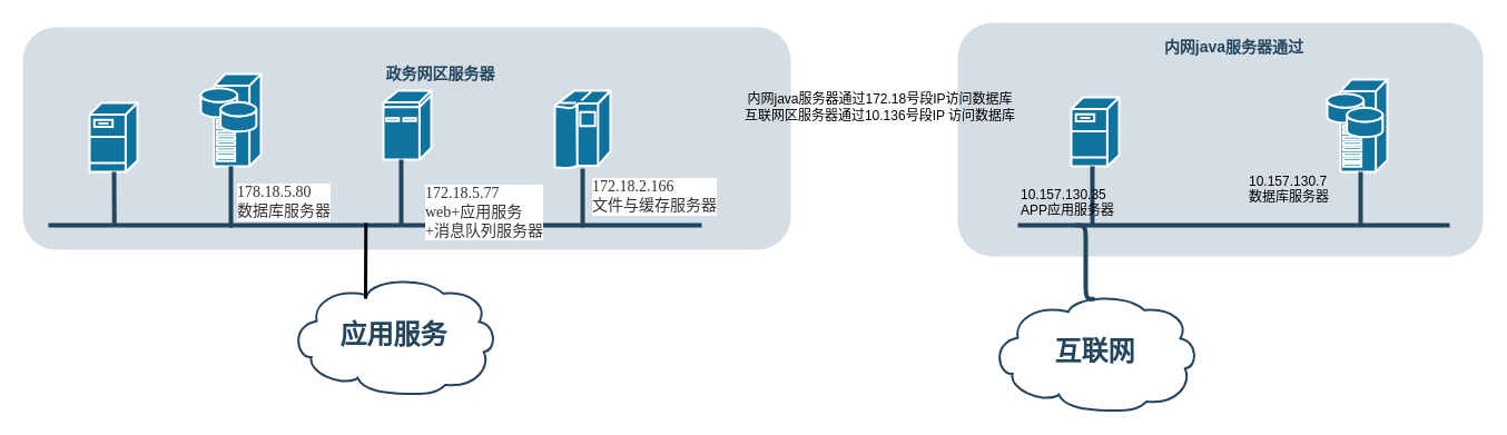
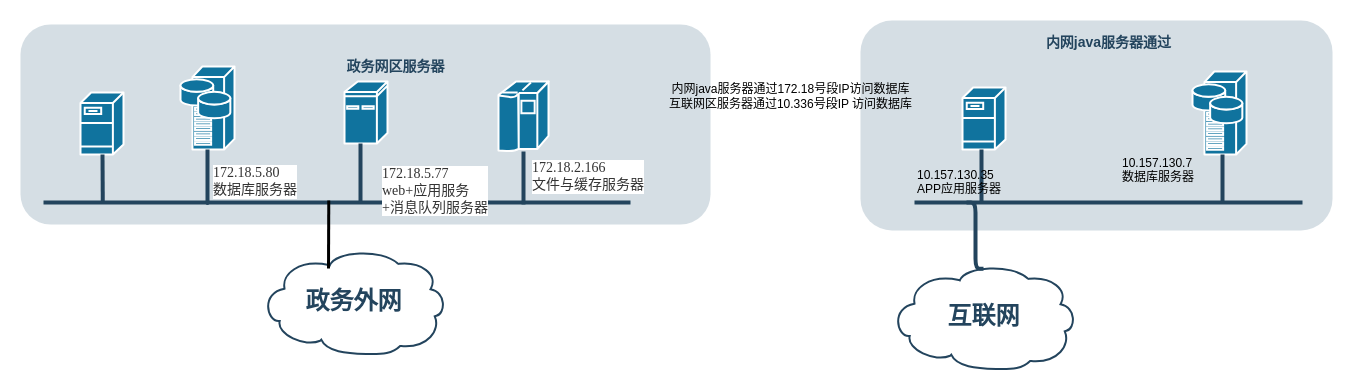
  <mxCell id="0" />
  <mxCell id="1" parent="0" />
  <mxCell id="2" value="" style="rounded=1;whiteSpace=wrap;html=1;strokeColor=none;fillColor=#BAC8D3;fontSize=24;fontColor=#23445D;align=center;opacity=60;" parent="1" vertex="1"><mxGeometry x="860" y="20" width="472" height="210" as="geometry" /></mxCell>
  <mxCell id="3" value="" style="rounded=1;whiteSpace=wrap;html=1;strokeColor=none;fillColor=#BAC8D3;fontSize=24;fontColor=#23445D;align=center;opacity=60;" parent="1" vertex="1"><mxGeometry x="20" y="24" width="690" height="200" as="geometry" /></mxCell>
  <mxCell id="4" value="" style="shape=mxgraph.cisco.servers.fileserver;html=1;dashed=0;fillColor=#10739E;strokeColor=#ffffff;strokeWidth=2;verticalLabelPosition=bottom;verticalAlign=top;fontFamily=Helvetica;fontSize=36;fontColor=#FFB366" parent="1" vertex="1"><mxGeometry x="80" y="92" width="43" height="62" as="geometry" /></mxCell>
  <mxCell id="5" value="" style="shape=mxgraph.cisco.servers.storage_server;html=1;dashed=0;fillColor=#10739E;strokeColor=#ffffff;strokeWidth=2;verticalLabelPosition=bottom;verticalAlign=top;fontFamily=Helvetica;fontSize=36;fontColor=#FFB366" parent="1" vertex="1"><mxGeometry x="180" y="66" width="54" height="83" as="geometry" /></mxCell>
  <mxCell id="6" value="" style="shape=mxgraph.cisco.computers_and_peripherals.ibm_mini_as400;html=1;dashed=0;fillColor=#10739E;strokeColor=#ffffff;strokeWidth=2;verticalLabelPosition=bottom;verticalAlign=top;fontFamily=Helvetica;fontSize=36;fontColor=#FFB366" parent="1" vertex="1"><mxGeometry x="344" y="81" width="43" height="62" as="geometry" /></mxCell>
  <mxCell id="7" value="" style="shape=mxgraph.cisco.computers_and_peripherals.ibm_mainframe;html=1;dashed=0;fillColor=#10739E;strokeColor=#ffffff;strokeWidth=2;verticalLabelPosition=bottom;verticalAlign=top;fontFamily=Helvetica;fontSize=36;fontColor=#FFB366" parent="1" vertex="1"><mxGeometry x="498" y="81" width="50" height="70" as="geometry" /></mxCell>
  <mxCell id="8" value="" style="shape=mxgraph.cisco.servers.fileserver;html=1;dashed=0;fillColor=#10739E;strokeColor=#ffffff;strokeWidth=2;verticalLabelPosition=bottom;verticalAlign=top;fontFamily=Helvetica;fontSize=36;fontColor=#FFB366" parent="1" vertex="1"><mxGeometry x="962" y="87" width="43" height="62" as="geometry" /></mxCell>
  <mxCell id="9" value="" style="shape=mxgraph.cisco.servers.storage_server;html=1;dashed=0;fillColor=#10739E;strokeColor=#ffffff;strokeWidth=2;verticalLabelPosition=bottom;verticalAlign=top;fontFamily=Helvetica;fontSize=36;fontColor=#FFB366" parent="1" vertex="1"><mxGeometry x="1192" y="71" width="54" height="83" as="geometry" /></mxCell>
  <mxCell id="10" value="互联网" style="shape=mxgraph.cisco.storage.cloud;html=1;dashed=0;strokeColor=#23445D;fillColor=#ffffff;strokeWidth=2;fontFamily=Helvetica;fontSize=24;fontColor=#23445D;align=center;fontStyle=1" parent="1" vertex="1"><mxGeometry x="890" y="263" width="186" height="106" as="geometry" /></mxCell>
  <mxCell id="11" value="" style="line;html=1;strokeColor=#23445D;" parent="1" vertex="1"><mxGeometry x="43" y="197" width="587" height="10" as="geometry" /></mxCell>
  <mxCell id="12" value="" style="line;html=1;strokeColor=#23445D;" parent="1" vertex="1"><mxGeometry x="914" y="197" width="388" height="10" as="geometry" /></mxCell>
  <mxCell id="13" value="" style="edgeStyle=elbowEdgeStyle;elbow=horizontal;endArrow=none;html=1;strokeColor=#23445D;endFill=0;strokeWidth=4;rounded=1" parent="1" target="7" edge="1"><mxGeometry width="100" height="100" relative="1" as="geometry"><mxPoint x="523" y="204" as="sourcePoint" /><mxPoint x="523" y="164" as="targetPoint" /></mxGeometry></mxCell>
  <mxCell id="14" value="" style="edgeStyle=elbowEdgeStyle;elbow=horizontal;endArrow=none;html=1;strokeColor=#23445D;endFill=0;strokeWidth=4;rounded=1;" parent="1" target="6" edge="1"><mxGeometry width="100" height="100" relative="1" as="geometry"><mxPoint x="360" y="202" as="sourcePoint" /><mxPoint x="450.333" y="150.944" as="targetPoint" /><Array as="points"><mxPoint x="360" y="202" /></Array></mxGeometry></mxCell>
  <mxCell id="15" value="" style="edgeStyle=elbowEdgeStyle;elbow=horizontal;endArrow=none;html=1;strokeColor=#23445D;endFill=0;strokeWidth=4;rounded=1;" parent="1" target="5" edge="1"><mxGeometry width="100" height="100" relative="1" as="geometry"><mxPoint x="207" y="198" as="sourcePoint" /><mxPoint x="256.806" y="150.944" as="targetPoint" /><Array as="points"><mxPoint x="207" y="205" /></Array></mxGeometry></mxCell>
  <mxCell id="16" value="" style="edgeStyle=elbowEdgeStyle;elbow=horizontal;endArrow=none;html=1;strokeColor=#23445D;endFill=0;strokeWidth=4;rounded=1;exitX=0.101;exitY=0.4;exitDx=0;exitDy=0;exitPerimeter=0;" parent="1" target="4" edge="1" source="11"><mxGeometry width="100" height="100" relative="1" as="geometry"><mxPoint x="189" y="204" as="sourcePoint" /><mxPoint x="188.806" y="150.944" as="targetPoint" /></mxGeometry></mxCell>
  <mxCell id="17" value="" style="edgeStyle=elbowEdgeStyle;elbow=horizontal;endArrow=none;html=1;strokeColor=#23445D;endFill=0;strokeWidth=4;rounded=1" parent="1" source="8" edge="1"><mxGeometry width="100" height="100" relative="1" as="geometry"><mxPoint x="981" y="160" as="sourcePoint" /><mxPoint x="981.278" y="202.083" as="targetPoint" /></mxGeometry></mxCell>
  <mxCell id="18" value="" style="edgeStyle=elbowEdgeStyle;elbow=horizontal;endArrow=none;html=1;strokeColor=#23445D;endFill=0;strokeWidth=4;rounded=1" parent="1" source="9" edge="1"><mxGeometry width="100" height="100" relative="1" as="geometry"><mxPoint x="1222" y="160" as="sourcePoint" /><mxPoint x="1222.278" y="202.083" as="targetPoint" /></mxGeometry></mxCell>
  <mxCell id="19" value="" style="edgeStyle=elbowEdgeStyle;elbow=horizontal;endArrow=none;html=1;strokeColor=#23445D;endFill=0;strokeWidth=4;rounded=1;entryX=0.5;entryY=0.05;entryDx=0;entryDy=0;entryPerimeter=0;" parent="1" target="10" edge="1"><mxGeometry width="100" height="100" relative="1" as="geometry"><mxPoint x="966" y="202" as="sourcePoint" /><mxPoint x="965.333" y="242" as="targetPoint" /></mxGeometry></mxCell>
  <mxCell id="20" value="&lt;font color=&quot;#23445d&quot;&gt;政务网区服务器&lt;/font&gt;" style="rounded=1;whiteSpace=wrap;html=1;strokeColor=none;fillColor=none;fontSize=14;fontColor=#742B21;align=center;fontStyle=1" parent="1" vertex="1"><mxGeometry x="283" y="56" width="225" height="19" as="geometry" /></mxCell>
  <mxCell id="21" value="&lt;font color=&quot;#23445d&quot;&gt;内网java服务器通过&lt;/font&gt;" style="rounded=1;whiteSpace=wrap;html=1;strokeColor=none;fillColor=none;fontSize=14;fontColor=#742B21;align=center;fontStyle=1" parent="1" vertex="1"><mxGeometry x="1037" y="32" width="143" height="19" as="geometry" /></mxCell>
- <mxCell id="22" value="应用服务" style="shape=mxgraph.cisco.storage.cloud;html=1;dashed=0;strokeColor=#23445D;fillColor=#ffffff;strokeWidth=2;fontFamily=Helvetica;fontSize=24;fontColor=#23445D;align=center;fontStyle=1" parent="1" vertex="1"><mxGeometry x="260" y="248" width="186" height="106" as="geometry" /></mxCell>
+ <mxCell id="22" value="政务外网" style="shape=mxgraph.cisco.storage.cloud;html=1;dashed=0;strokeColor=#23445D;fillColor=#ffffff;strokeWidth=2;fontFamily=Helvetica;fontSize=24;fontColor=#23445D;align=center;fontStyle=1" parent="1" vertex="1"><mxGeometry x="260" y="248" width="186" height="106" as="geometry" /></mxCell>
  <mxCell id="23" value="" style="endArrow=none;html=1;entryX=0.486;entryY=0.3;entryDx=0;entryDy=0;entryPerimeter=0;strokeWidth=3;" parent="1" target="11" edge="1"><mxGeometry width="50" height="50" relative="1" as="geometry"><mxPoint x="328" y="268" as="sourcePoint" /><mxPoint x="640" y="248" as="targetPoint" /></mxGeometry></mxCell>
- <mxCell id="24" value="&lt;pre style=&quot;margin: 0px ; padding: 0px ; font-family: &amp;#34;microsoft yahei&amp;#34; ; color: rgb(51 , 51 , 51) ; font-size: 14px ; font-style: normal ; font-weight: 400 ; letter-spacing: normal ; text-align: left ; text-indent: 0px ; text-transform: none ; word-spacing: 0px ; background-color: rgb(255 , 255 , 255)&quot;&gt;178.18.5.80&lt;/pre&gt;&lt;pre style=&quot;margin: 0px ; padding: 0px ; font-family: &amp;#34;microsoft yahei&amp;#34; ; color: rgb(51 , 51 , 51) ; font-size: 14px ; font-style: normal ; font-weight: 400 ; letter-spacing: normal ; text-align: left ; text-indent: 0px ; text-transform: none ; word-spacing: 0px ; background-color: rgb(255 , 255 , 255)&quot;&gt;数据库服务器&lt;/pre&gt;" style="text;whiteSpace=wrap;html=1;fillColor=none;" vertex="1" parent="1"><mxGeometry x="211" y="158" width="100" height="30" as="geometry" /></mxCell>
+ <mxCell id="24" value="&lt;pre style=&quot;margin: 0px ; padding: 0px ; font-family: &amp;#34;microsoft yahei&amp;#34; ; color: rgb(51 , 51 , 51) ; font-size: 14px ; font-style: normal ; font-weight: 400 ; letter-spacing: normal ; text-align: left ; text-indent: 0px ; text-transform: none ; word-spacing: 0px ; background-color: rgb(255 , 255 , 255)&quot;&gt;172.18.5.80&lt;/pre&gt;&lt;pre style=&quot;margin: 0px ; padding: 0px ; font-family: &amp;#34;microsoft yahei&amp;#34; ; color: rgb(51 , 51 , 51) ; font-size: 14px ; font-style: normal ; font-weight: 400 ; letter-spacing: normal ; text-align: left ; text-indent: 0px ; text-transform: none ; word-spacing: 0px ; background-color: rgb(255 , 255 , 255)&quot;&gt;数据库服务器&lt;/pre&gt;" style="text;whiteSpace=wrap;html=1;fillColor=none;" vertex="1" parent="1"><mxGeometry x="211" y="158" width="100" height="30" as="geometry" /></mxCell>
  <mxCell id="25" value="&lt;pre style=&quot;margin: 0px ; padding: 0px ; font-family: &amp;#34;microsoft yahei&amp;#34; ; color: rgb(51 , 51 , 51) ; font-size: 14px ; font-style: normal ; font-weight: 400 ; letter-spacing: normal ; text-align: left ; text-indent: 0px ; text-transform: none ; word-spacing: 0px ; background-color: rgb(255 , 255 , 255)&quot;&gt;172.18.2.166&lt;/pre&gt;&lt;pre style=&quot;margin: 0px ; padding: 0px ; font-family: &amp;#34;microsoft yahei&amp;#34; ; color: rgb(51 , 51 , 51) ; font-size: 14px ; font-style: normal ; font-weight: 400 ; letter-spacing: normal ; text-align: left ; text-indent: 0px ; text-transform: none ; word-spacing: 0px ; background-color: rgb(255 , 255 , 255)&quot;&gt;文件与缓存服务器&lt;/pre&gt;" style="text;whiteSpace=wrap;html=1;" vertex="1" parent="1"><mxGeometry x="530" y="153" width="100" height="30" as="geometry" /></mxCell>
  <mxCell id="26" value="&lt;pre style=&quot;margin: 0px ; padding: 0px ; font-family: &amp;#34;microsoft yahei&amp;#34; ; color: rgb(51 , 51 , 51) ; font-size: 14px ; font-style: normal ; font-weight: 400 ; letter-spacing: normal ; text-align: left ; text-indent: 0px ; text-transform: none ; word-spacing: 0px ; background-color: rgb(255 , 255 , 255)&quot;&gt;172.18.5.77&lt;/pre&gt;&lt;pre style=&quot;margin: 0px ; padding: 0px ; font-family: &amp;#34;microsoft yahei&amp;#34; ; color: rgb(51 , 51 , 51) ; font-size: 14px ; font-style: normal ; font-weight: 400 ; letter-spacing: normal ; text-align: left ; text-indent: 0px ; text-transform: none ; word-spacing: 0px ; background-color: rgb(255 , 255 , 255)&quot;&gt;web+应用服务&lt;/pre&gt;&lt;pre style=&quot;margin: 0px ; padding: 0px ; font-family: &amp;#34;microsoft yahei&amp;#34; ; color: rgb(51 , 51 , 51) ; font-size: 14px ; font-style: normal ; font-weight: 400 ; letter-spacing: normal ; text-align: left ; text-indent: 0px ; text-transform: none ; word-spacing: 0px ; background-color: rgb(255 , 255 , 255)&quot;&gt;+消息队列服务器&lt;/pre&gt;" style="text;whiteSpace=wrap;html=1;" vertex="1" parent="1"><mxGeometry x="380" y="159" width="100" height="30" as="geometry" /></mxCell>
  <mxCell id="27" value="10.157.130.35&lt;br&gt;APP应用服务器" style="text;whiteSpace=wrap;html=1;" vertex="1" parent="1"><mxGeometry x="915" y="161" width="100" height="30" as="geometry" /></mxCell>
- <mxCell id="28" value="&lt;div&gt;内网java服务器通过172.18号段IP访问数据库&lt;/div&gt;&lt;div&gt;互联网区服务器通过10.136号段IP 访问数据库&lt;/div&gt;" style="text;html=1;align=center;verticalAlign=middle;resizable=0;points=[];autosize=1;strokeColor=none;" vertex="1" parent="1"><mxGeometry x="660" y="81" width="260" height="30" as="geometry" /></mxCell>
+ <mxCell id="28" value="&lt;div&gt;内网java服务器通过172.18号段IP访问数据库&lt;/div&gt;&lt;div&gt;互联网区服务器通过10.336号段IP 访问数据库&lt;/div&gt;" style="text;html=1;align=center;verticalAlign=middle;resizable=0;points=[];autosize=1;strokeColor=none;" vertex="1" parent="1"><mxGeometry x="660" y="81" width="260" height="30" as="geometry" /></mxCell>
  <mxCell id="29" value="10.157.130.7&lt;br&gt;数据库服务器" style="text;whiteSpace=wrap;html=1;" vertex="1" parent="1"><mxGeometry x="1120" y="149" width="100" height="30" as="geometry" /></mxCell>
  <mxCell id="30" style="edgeStyle=orthogonalEdgeStyle;rounded=0;orthogonalLoop=1;jettySize=auto;html=1;exitX=0.5;exitY=1;exitDx=0;exitDy=0;" edge="1" parent="1" source="29" target="29"><mxGeometry relative="1" as="geometry" /></mxCell>
